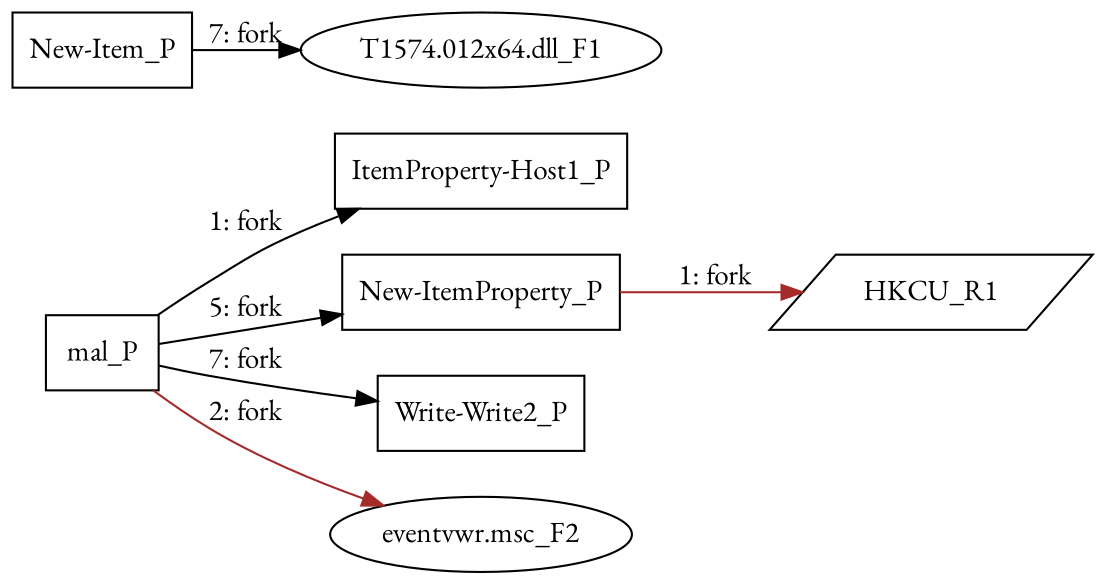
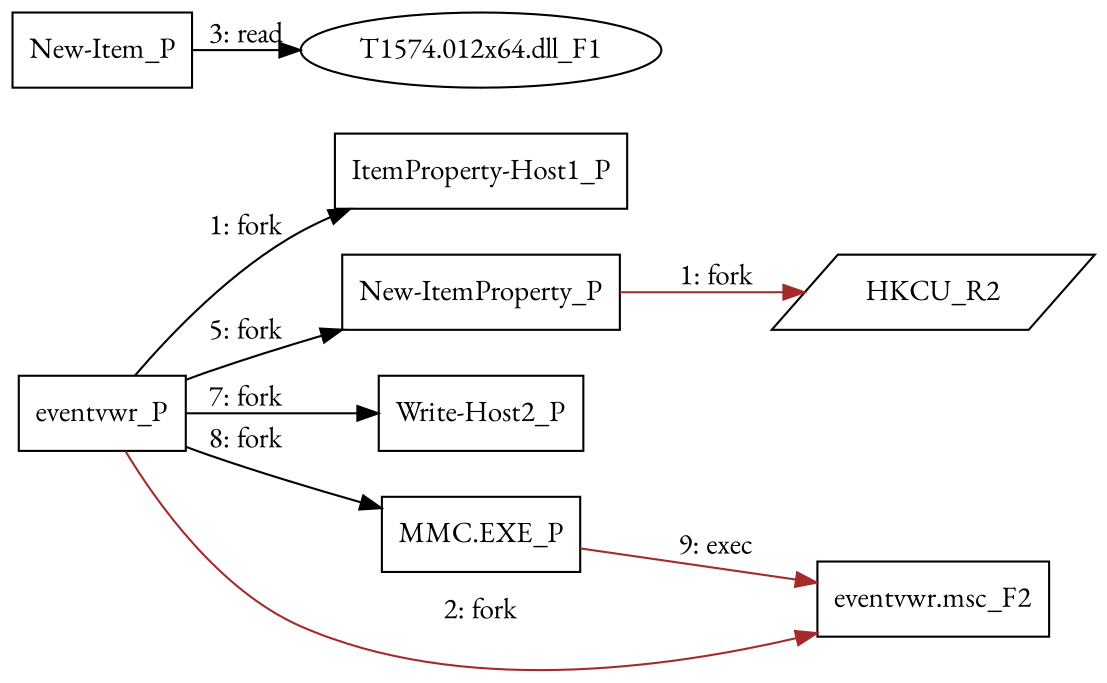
  digraph {
    engine=neato
    fixedsize=false
    fontname="EB Garamond"
    fontsize=10
    nodesep=0.3
    rankdir=LR
    ranksep=0
    splines=true
    node [fontname="EB Garamond" node_type=Process shape=box]
    edge [color=black fontname="EB Garamond"]
    n1 [label="ItemProperty-Host1_P"]
-   mal_P
+   mal_P [label=eventvwr_P]
    "New-ItemProperty_P"
-   "Write-Host2_P" [label="Write-Write2_P"]
-   "eventvwr.msc_F2" [node_type=File shape=ellipse]
+   "Write-Host2_P"
+   "MMC.EXE_P"
+   "eventvwr.msc_F2" [node_type=File]
    "T1574.012x64.dll_F1" [node_type=File shape=ellipse]
    "New-Item_P"
-   HKCU_R2 [node_type=Registry shape=parallelogram label=HKCU_R1]
+   HKCU_R2 [node_type=Registry shape=parallelogram]
    mal_P -> n1 [label="1: fork"]
    mal_P -> "New-ItemProperty_P" [label="5: fork"]
    mal_P -> "Write-Host2_P" [label="7: fork"]
+   mal_P -> "MMC.EXE_P" [label="8: fork"]
    mal_P -> "eventvwr.msc_F2" [color=brown label="2: fork"]
    "New-ItemProperty_P" -> HKCU_R2 [color=brown label="1: fork"]
-   "New-Item_P" -> "T1574.012x64.dll_F1" [label="7: fork"]
+   "MMC.EXE_P" -> "eventvwr.msc_F2" [color=brown label="9: exec"]
+   "New-Item_P" -> "T1574.012x64.dll_F1" [label="3: read"]
  }
